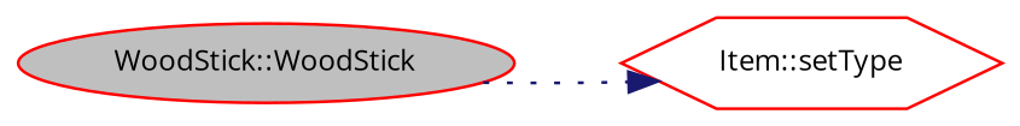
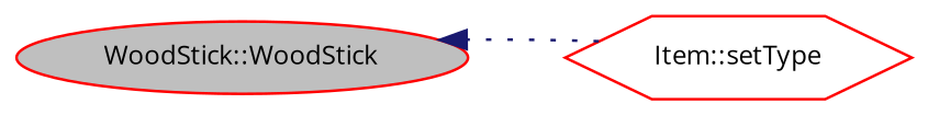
  digraph {
    rankdir=LR
    fontname="Open Sans"
    node [color=red fontname="Open Sans" fontsize=10 style=filled]
    n1 [fillcolor=grey75 fontcolor=black height=0.2 label="WoodStick::WoodStick" shape=ellipse width=0.4]
    n2 [fillcolor=white height=0.2 label="Item::setType" shape=hexagon width=0.4]
-   n1 -> n2 [color=midnightblue fontname="Open Sans" fontsize=10 labelfontname=Helvetica labelfontsize=10 style=dotted]
+   n2 -> n1 [color=midnightblue fontname="Open Sans" fontsize=10 labelfontname=Helvetica labelfontsize=10 style=dotted]
  }
